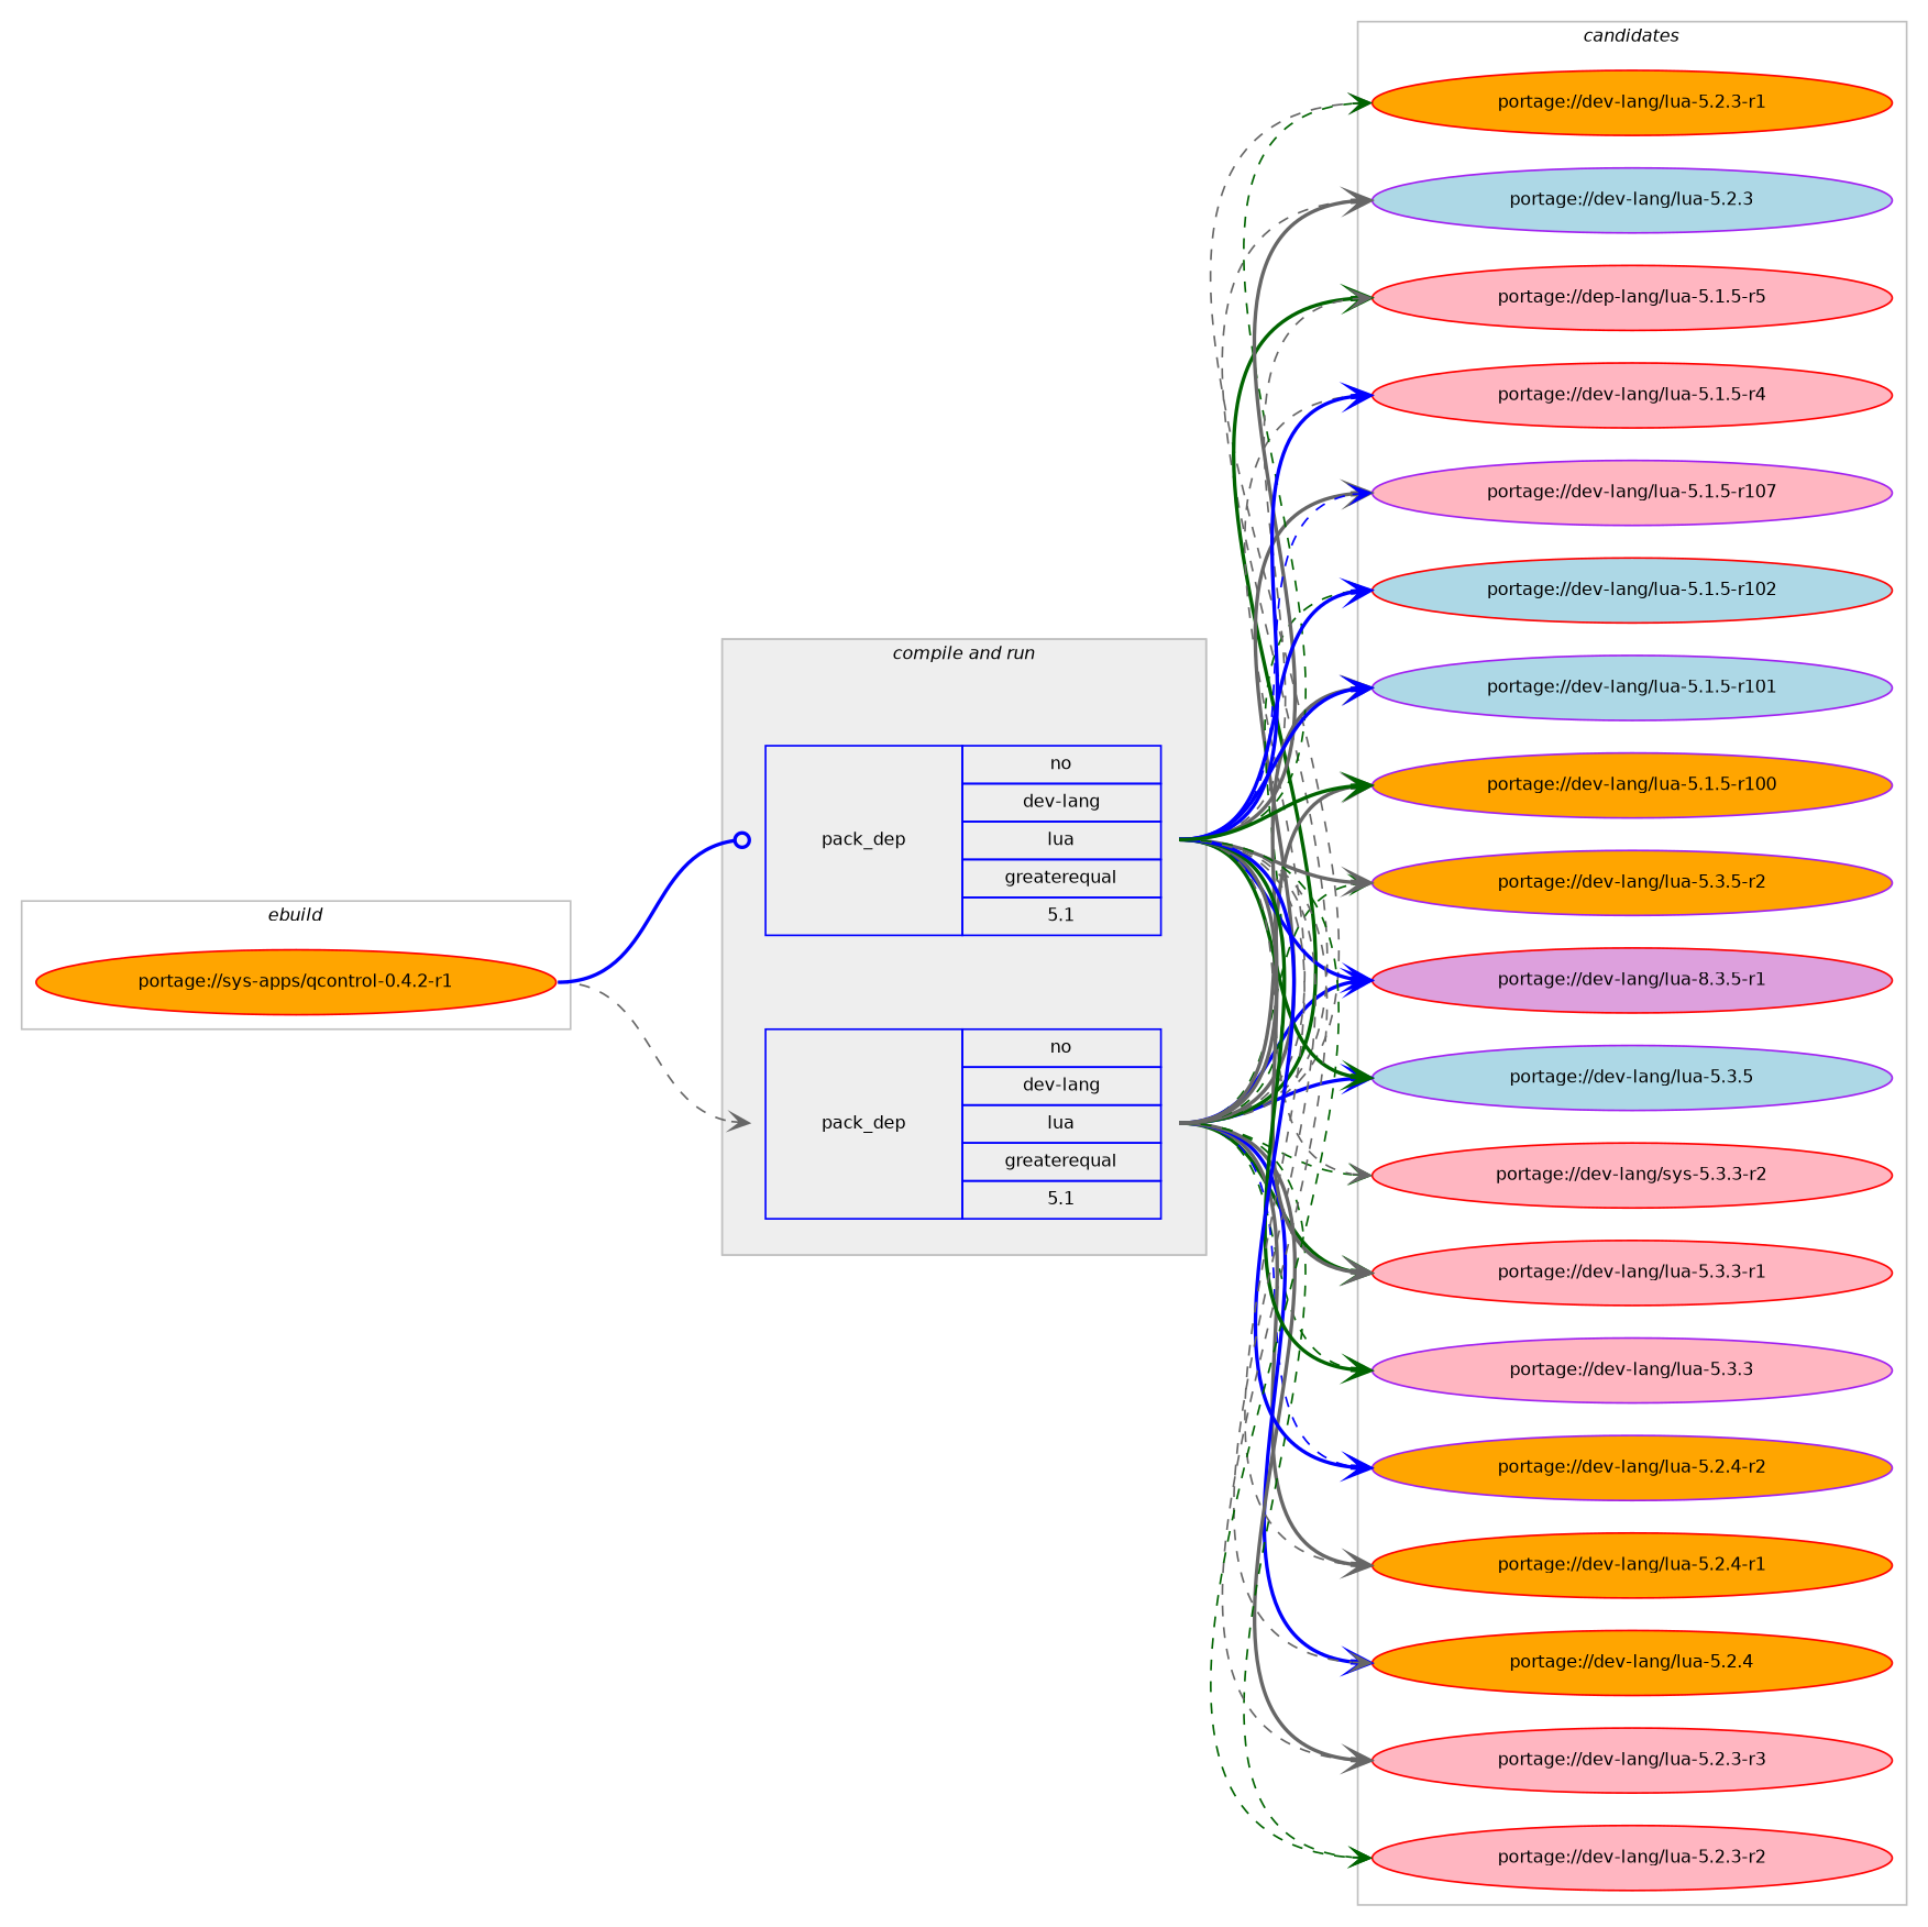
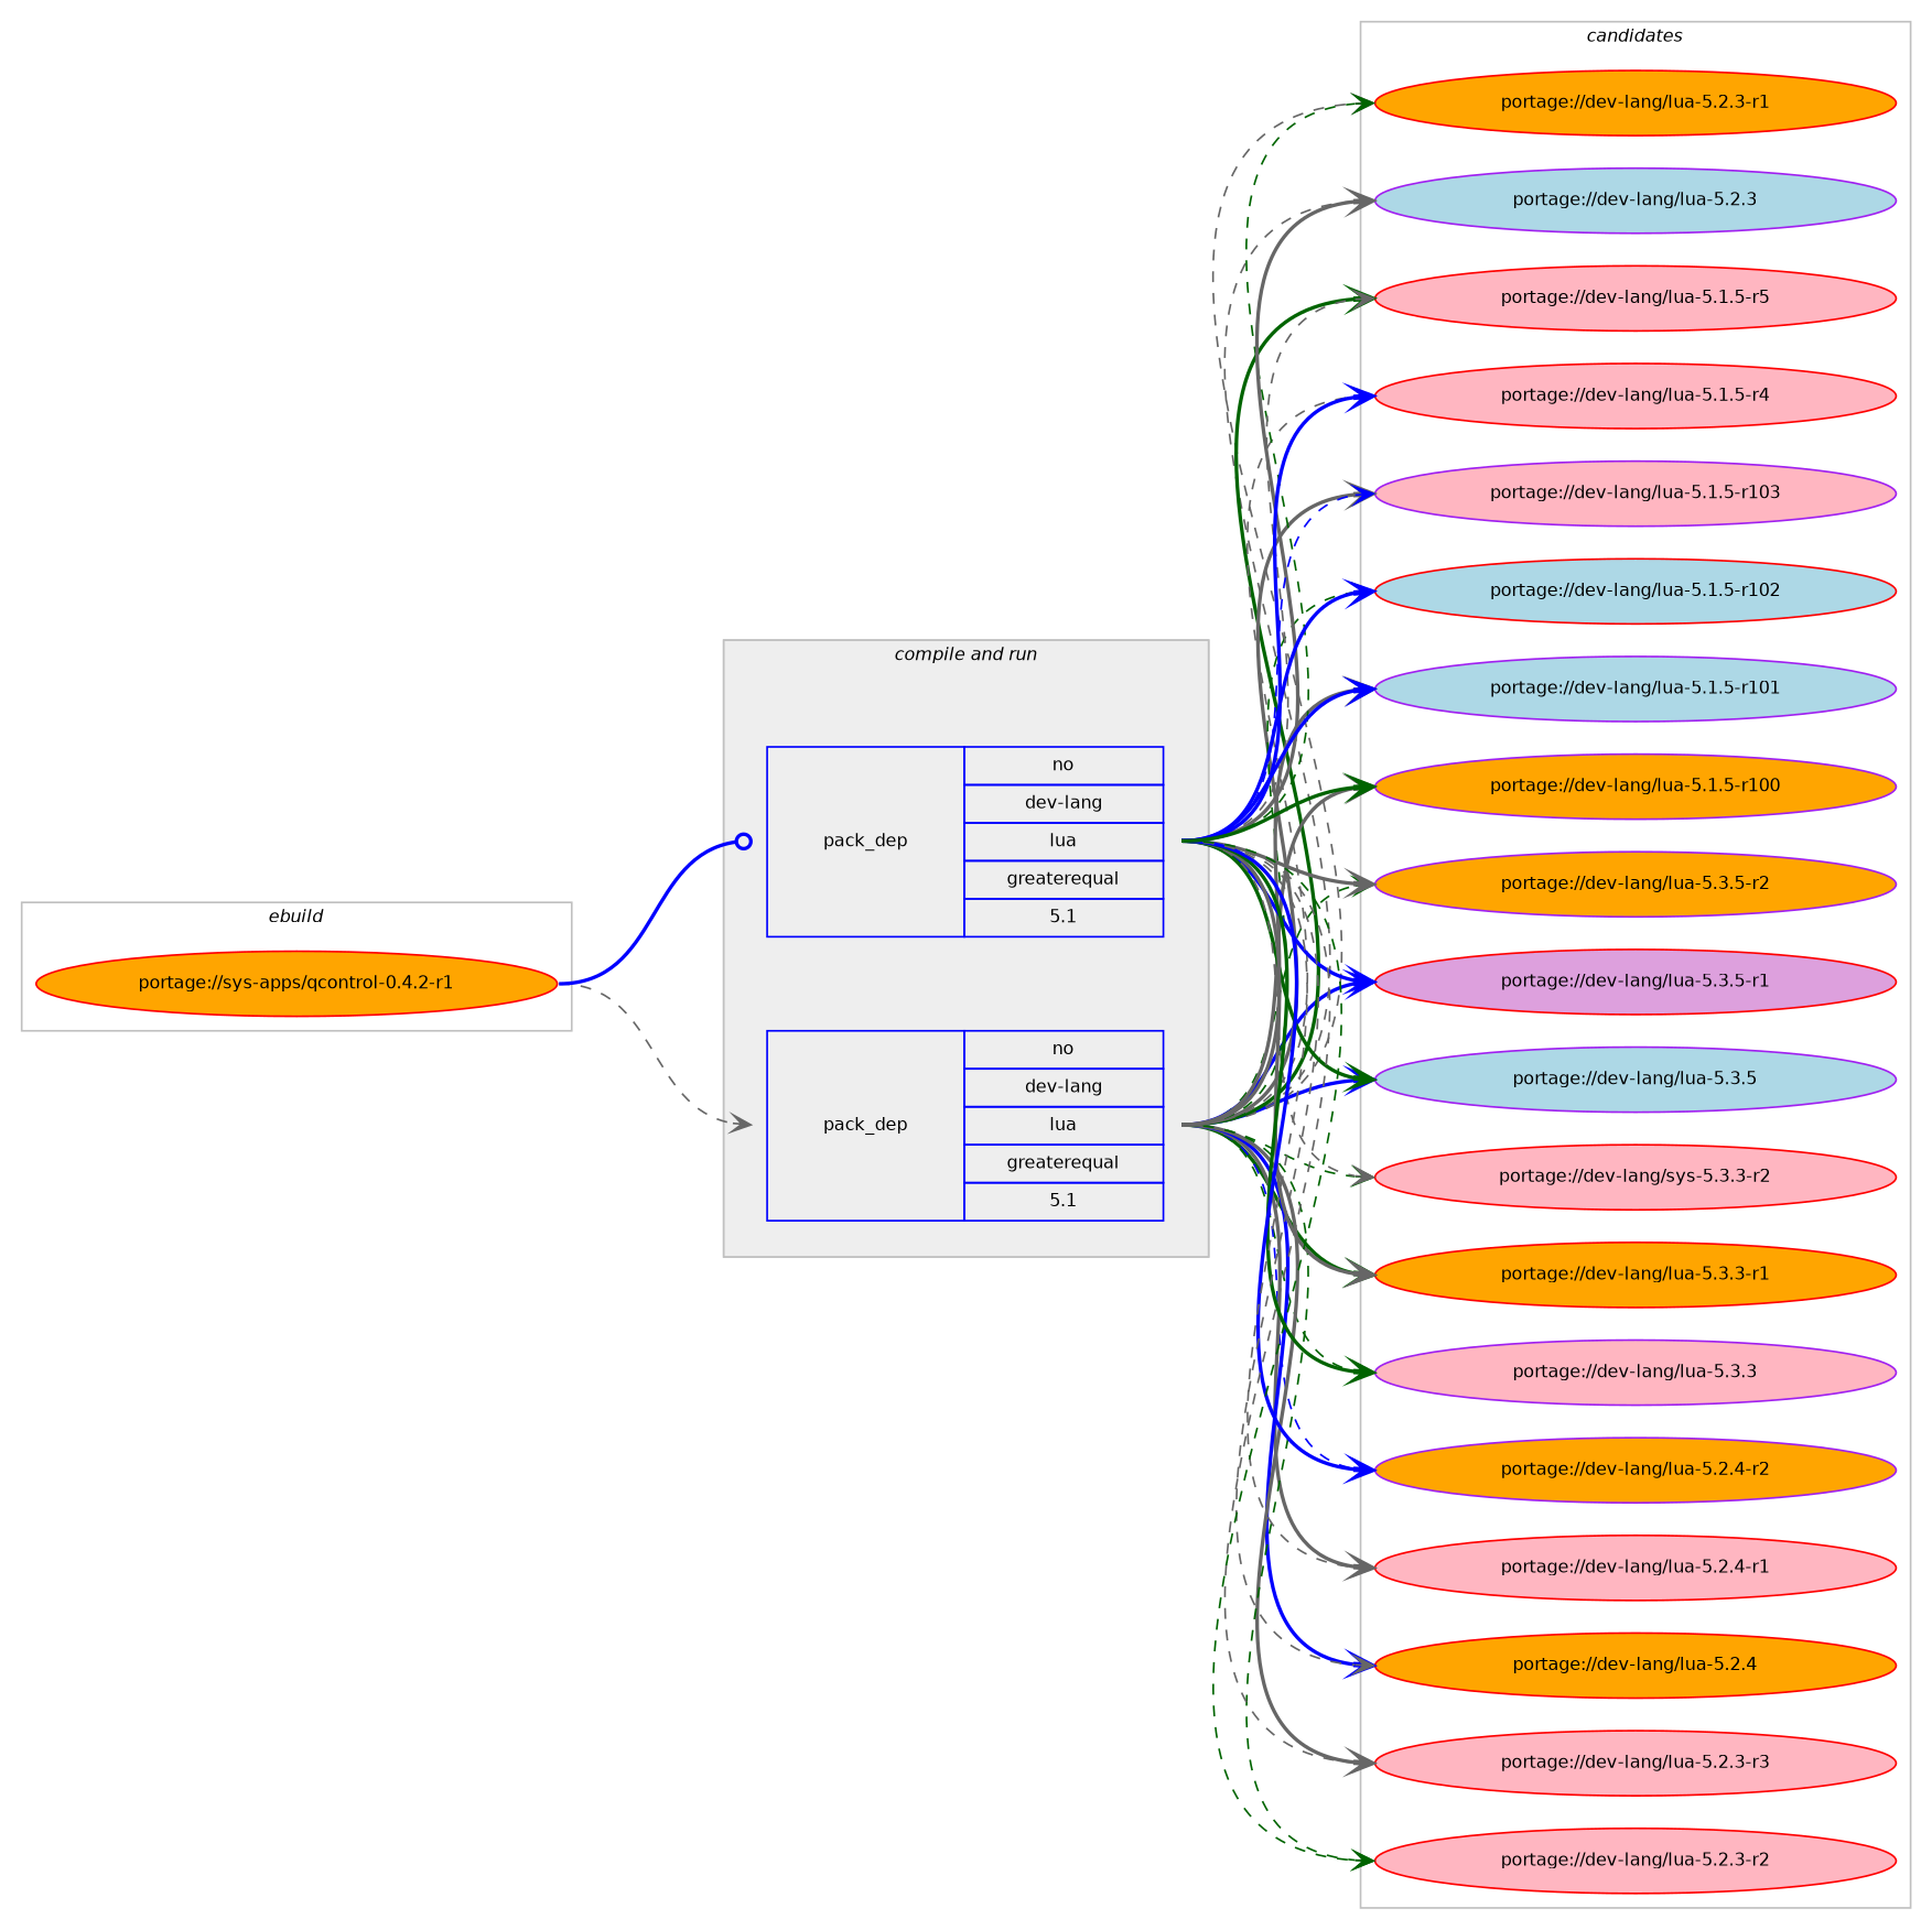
  digraph {
    compound=true
    concentrate=true
    fontname=Helvetica
    fontsize=10
    newrank=true
    rankdir=LR
    ranksep=1.5
    node [color=red fillcolor=lightpink fontname=Helvetica fontsize=10 style=filled]
    edge [arrowhead=vee color=gray40 headport=w style=bold tailport=e weight=100]
    n1 [fillcolor=orange label="portage://sys-apps/qcontrol-0.4.2-r1" width=4]
    n2 [color=blue label=<<TABLE BORDER="0" CELLBORDER="1" CELLSPACING="0" CELLPADDING="4" WIDTH="220"><TR><TD ROWSPAN="6" CELLPADDING="30">pack_dep</TD></TR><TR><TD WIDTH="110">no</TD></TR><TR><TD>dev-lang</TD></TR><TR><TD>lua</TD></TR><TR><TD>greaterequal</TD></TR><TR><TD>5.1</TD></TR></TABLE>> shape=none fillcolor="" style=""]
    n3 [color=blue label=<<TABLE BORDER="0" CELLBORDER="1" CELLSPACING="0" CELLPADDING="4" WIDTH="220"><TR><TD ROWSPAN="6" CELLPADDING="30">pack_dep</TD></TR><TR><TD WIDTH="110">no</TD></TR><TR><TD>dev-lang</TD></TR><TR><TD>lua</TD></TR><TR><TD>greaterequal</TD></TR><TR><TD>5.1</TD></TR></TABLE>> shape=none fillcolor="" style=""]
    n4 [color=purple fillcolor=orange label="portage://dev-lang/lua-5.3.5-r2" width=4]
-   n5 [fillcolor=plum label="portage://dev-lang/lua-8.3.5-r1" width=4]
+   n5 [fillcolor=plum label="portage://dev-lang/lua-5.3.5-r1" width=4]
    n6 [color=purple fillcolor=lightblue label="portage://dev-lang/lua-5.3.5" width=4]
    n7 [label="portage://dev-lang/sys-5.3.3-r2" width=4]
-   n8 [label="portage://dev-lang/lua-5.3.3-r1" width=4]
+   n8 [fillcolor=orange label="portage://dev-lang/lua-5.3.3-r1" width=4]
    n9 [color=purple label="portage://dev-lang/lua-5.3.3" width=4]
    n10 [color=purple fillcolor=orange label="portage://dev-lang/lua-5.2.4-r2" width=4]
-   n11 [fillcolor=orange label="portage://dev-lang/lua-5.2.4-r1" width=4]
+   n11 [label="portage://dev-lang/lua-5.2.4-r1" width=4]
    n12 [fillcolor=orange label="portage://dev-lang/lua-5.2.4" width=4]
    n13 [label="portage://dev-lang/lua-5.2.3-r3" width=4]
    n14 [label="portage://dev-lang/lua-5.2.3-r2" width=4]
    n15 [fillcolor=orange label="portage://dev-lang/lua-5.2.3-r1" width=4]
    n16 [color=purple fillcolor=lightblue label="portage://dev-lang/lua-5.2.3" width=4]
-   n17 [label="portage://dep-lang/lua-5.1.5-r5" width=4]
+   n17 [label="portage://dev-lang/lua-5.1.5-r5" width=4]
    n18 [label="portage://dev-lang/lua-5.1.5-r4" width=4]
-   n19 [color=purple label="portage://dev-lang/lua-5.1.5-r107" width=4]
+   n19 [color=purple label="portage://dev-lang/lua-5.1.5-r103" width=4]
    n20 [fillcolor=lightblue label="portage://dev-lang/lua-5.1.5-r102" width=4]
    n21 [color=purple fillcolor=lightblue label="portage://dev-lang/lua-5.1.5-r101" width=4]
    n22 [color=purple fillcolor=orange label="portage://dev-lang/lua-5.1.5-r100" width=4]
    subgraph cluster_1 {
      color=gray
      label=<<i>ebuild</i>>
      rank=same
      n1
    }
    subgraph cluster_2 {
      color=gray
      label=<<i>dependencies</i>>
      subgraph cluster_3 {
        color=gray
        fillcolor="#eeeeee"
        label=<<i>run</i>>
        style=filled
        subgraph sub_4 {
          color=gray
          fillcolor="#eeeeee"
          label=<<i>run</i>>
          style=filled
          n3
        }
      }
      subgraph cluster_5 {
        color=gray
        fillcolor="#eeeeee"
        label=<<i>compile</i>>
        style=filled
        subgraph sub_6 {
          color=gray
          fillcolor="#eeeeee"
          label=<<i>compile</i>>
          style=filled
          n2
        }
      }
      subgraph cluster_7 {
        color=gray
        fillcolor="#eeeeee"
        label=<<i>compile and run</i>>
        style=filled
      }
    }
    subgraph cluster_8 {
      color=gray
      label=<<i>candidates</i>>
      rank=same
      subgraph sub_9 {
        color=black
        label=<<i>candidates</i>>
        nodesep=1
        rank=same
        n4
        n5
        n6
        n7
        n8
        n9
        n10
        n11
        n12
        n13
        n14
        n15
        n16
        n17
        n18
        n19
        n20
        n21
        n22
      }
      subgraph sub_10 {
        color=black
        label=<<i>candidates</i>>
        nodesep=1
        rank=same
        n4
        n5
        n6
        n7
        n8
        n9
        n10
        n11
        n12
        n13
        n14
        n15
        n16
        n17
        n18
        n19
        n20
        n21
        n22
      }
    }
    n1 -> n2 [style=dashed weight=20]
    n1 -> n3 [arrowhead=odot color=blue weight=20]
    n2 -> n4 [color=darkgreen style=dashed]
    n2 -> n5 [color=blue]
    n2 -> n6 [color=blue]
    n2 -> n7 [color=darkgreen style=dashed]
    n2 -> n8 [color=darkgreen]
    n2 -> n9 [color=darkgreen style=dashed]
    n2 -> n10 [color=blue style=dashed]
    n2 -> n11
    n2 -> n12 [color=blue]
    n2 -> n13
    n2 -> n14 [color=darkgreen style=dashed]
    n2 -> n15 [style=dashed]
    n2 -> n16 [style=dashed]
    n2 -> n17 [color=darkgreen]
    n2 -> n18 [style=dashed]
    n2 -> n19
    n2 -> n20 [color=darkgreen style=dashed]
    n2 -> n21
    n2 -> n22
    n3 -> n4
    n3 -> n5 [color=blue]
    n3 -> n6 [color=darkgreen]
    n3 -> n7 [style=dashed]
    n3 -> n8
    n3 -> n9 [color=darkgreen]
    n3 -> n10 [color=blue]
    n3 -> n11 [style=dashed]
    n3 -> n12 [style=dashed]
    n3 -> n13 [style=dashed]
    n3 -> n14 [color=darkgreen style=dashed]
    n3 -> n15 [color=darkgreen style=dashed]
    n3 -> n16
    n3 -> n17 [style=dashed]
    n3 -> n18 [color=blue]
    n3 -> n19 [color=blue style=dashed]
    n3 -> n20 [color=blue]
    n3 -> n21 [color=blue]
    n3 -> n22 [color=darkgreen]
  }
